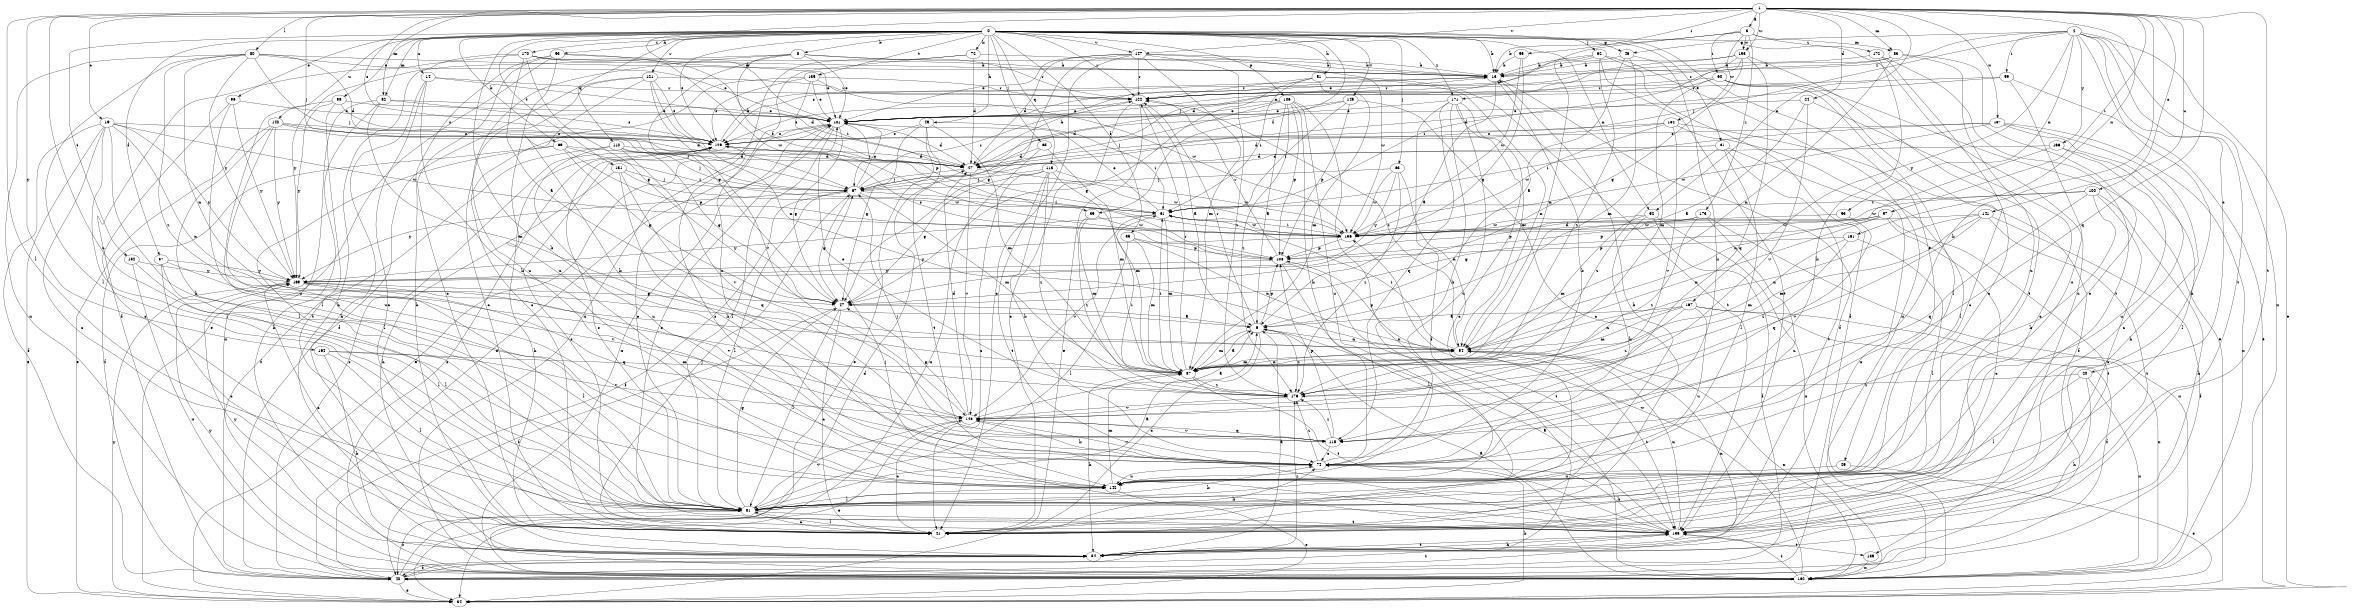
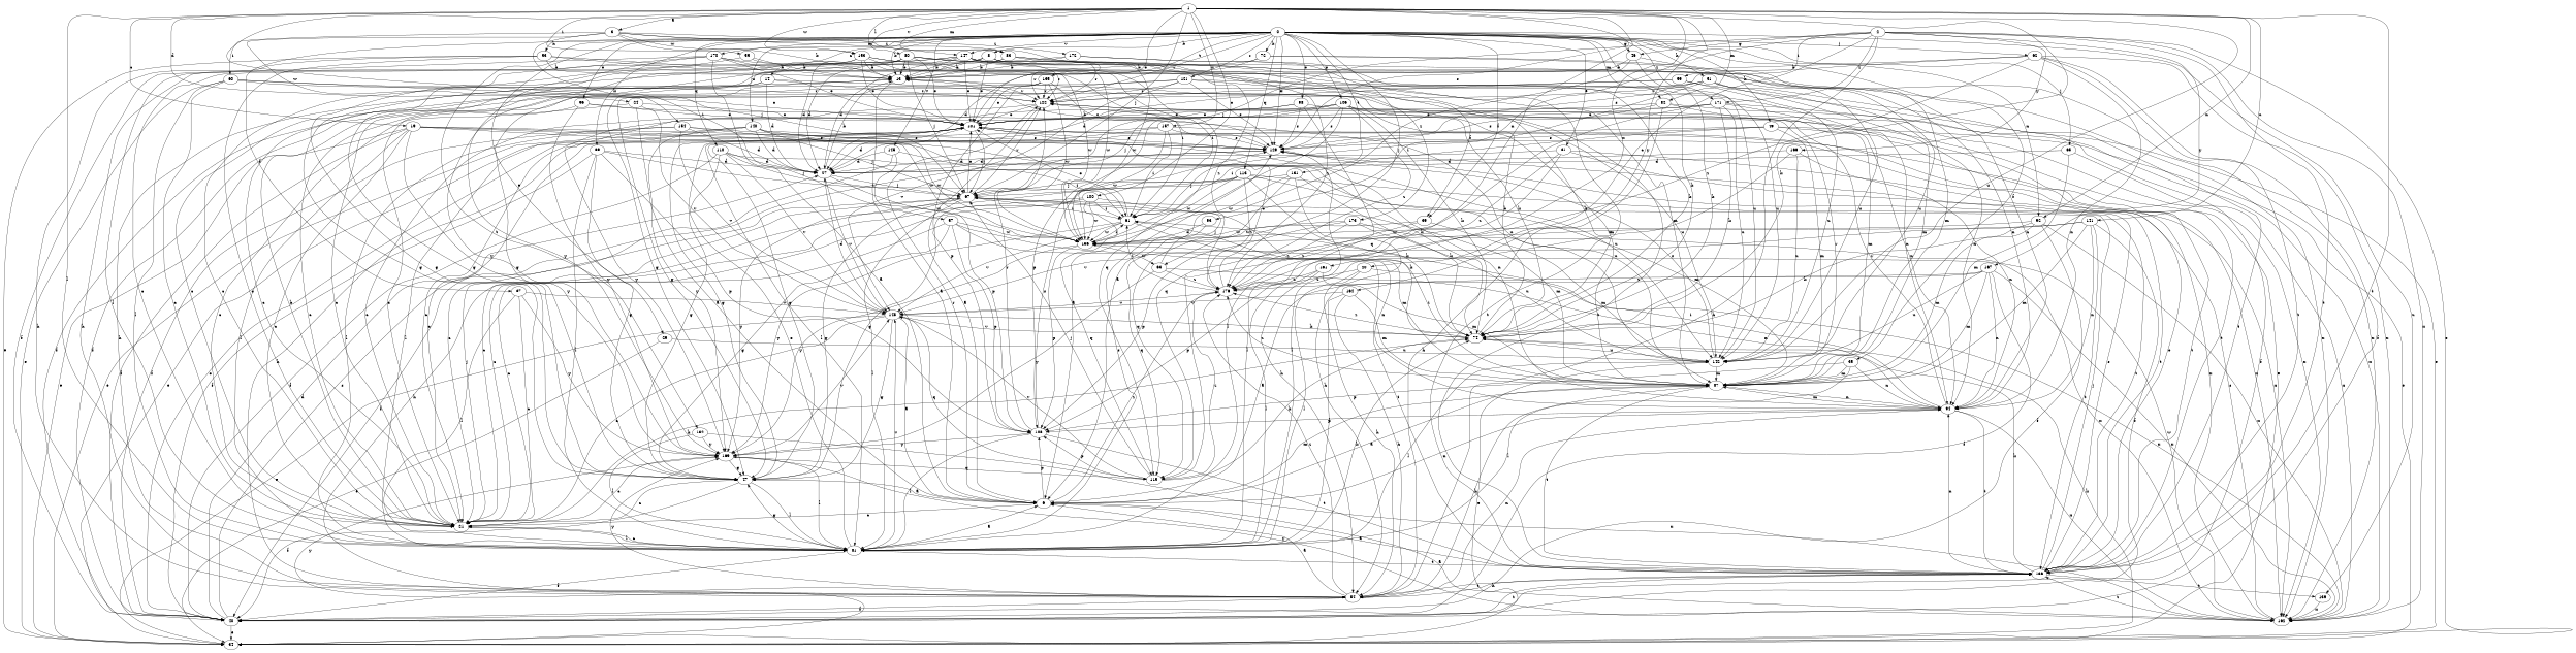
  strict digraph {
    0
    8
    13
    14
    29
    31
    35
    37
    39
    46
    49
    51
    53
    62
    63
    65
    69
    72
    74
    82
    92
    96
    98
    106
    110
    113
    121
    122
    129
    131
    132
    135
    139
    140
    145
    147
    170
    171
    101
    142
    54
    47
    6
    40
    21
    27
    34
    81
    136
    162
    176
    87
    94
    108
    169
    148
    156
    61
    67
    115
    1
    3
    19
    24
    55
    57
    80
    83
    100
    141
    153
    157
    161
    164
    60
    154
    172
    173
    2
    20
    59
    93
    166
    167
    0 -> 8 [label=b]
    0 -> 13 [label=b]
    0 -> 14 [label=c]
    0 -> 29 [label=e]
    0 -> 31 [label=e]
    0 -> 35 [label=f]
    0 -> 37 [label=f]
    0 -> 39 [label=f]
    0 -> 46 [label=g]
    0 -> 49 [label=h]
    0 -> 51 [label=h]
    0 -> 53 [label=h]
    0 -> 62 [label=j]
    0 -> 63 [label=j]
    0 -> 65 [label=j]
    0 -> 69 [label=k]
    0 -> 72 [label=k]
    0 -> 74 [label=k]
    0 -> 82 [label=m]
    0 -> 92 [label=n]
    0 -> 96 [label=o]
    0 -> 98 [label=o]
    0 -> 106 [label=p]
    0 -> 110 [label=q]
    0 -> 113 [label=q]
    0 -> 121 [label=r]
    0 -> 122 [label=r]
    0 -> 129 [label=s]
    0 -> 131 [label=t]
    0 -> 132 [label=t]
    0 -> 135 [label=t]
    0 -> 139 [label=u]
    0 -> 140 [label=u]
    0 -> 145 [label=v]
    0 -> 147 [label=v]
    0 -> 170 [label=z]
    0 -> 171 [label=z]
    8 -> 13 [label=b]
    8 -> 39 [label=f]
    8 -> 122 [label=r]
    8 -> 101 [label=o]
    8 -> 142 [label=u]
    8 -> 54 [label=h]
    8 -> 47 [label=g]
    13 -> 122 [label=r]
    13 -> 6 [label=a]
    13 -> 40 [label=f]
    14 -> 74 [label=k]
    14 -> 122 [label=r]
    14 -> 54 [label=h]
    14 -> 21 [label=c]
    14 -> 27 [label=d]
    29 -> 142 [label=u]
    29 -> 34 [label=e]
    31 -> 27 [label=d]
    31 -> 81 [label=l]
    31 -> 136 [label=t]
    31 -> 162 [label=x]
    31 -> 176 [label=z]
    35 -> 81 [label=l]
    35 -> 87 [label=m]
    35 -> 94 [label=n]
    35 -> 108 [label=p]
    37 -> 21 [label=c]
    37 -> 81 [label=l]
    37 -> 169 [label=y]
    37 -> 148 [label=v]
    39 -> 176 [label=z]
    39 -> 87 [label=m]
    39 -> 156 [label=w]
    46 -> 13 [label=b]
    46 -> 74 [label=k]
    46 -> 6 [label=a]
    46 -> 87 [label=m]
    49 -> 129 [label=s]
    49 -> 47 [label=g]
    49 -> 34 [label=e]
    49 -> 136 [label=t]
    49 -> 87 [label=m]
    49 -> 61 [label=i]
    51 -> 122 [label=r]
    51 -> 47 [label=g]
    51 -> 136 [label=t]
    51 -> 87 [label=m]
    51 -> 94 [label=n]
    51 -> 61 [label=i]
    53 -> 13 [label=b]
    53 -> 142 [label=u]
    53 -> 54 [label=h]
    53 -> 21 [label=c]
    53 -> 34 [label=e]
    53 -> 61 [label=i]
    62 -> 13 [label=b]
    62 -> 129 [label=s]
    62 -> 40 [label=f]
    62 -> 136 [label=t]
    62 -> 162 [label=x]
    62 -> 176 [label=z]
    62 -> 94 [label=n]
    63 -> 176 [label=z]
    63 -> 94 [label=n]
    63 -> 169 [label=y]
-   63 -> 156 [label=w]
+   156 -> 63 [label=w]
    63 -> 67 [label=j]
    65 -> 27 [label=d]
    65 -> 162 [label=x]
    65 -> 87 [label=m]
    69 -> 47 [label=g]
    69 -> 40 [label=f]
    69 -> 27 [label=d]
    69 -> 81 [label=l]
    69 -> 108 [label=p]
    69 -> 61 [label=i]
    72 -> 13 [label=b]
    72 -> 142 [label=u]
    72 -> 27 [label=d]
    72 -> 162 [label=x]
    74 -> 13 [label=b]
    74 -> 142 [label=u]
    74 -> 176 [label=z]
    74 -> 148 [label=v]
    82 -> 129 [label=s]
    82 -> 101 [label=o]
    82 -> 54 [label=h]
    82 -> 162 [label=x]
    82 -> 87 [label=m]
    92 -> 74 [label=k]
    92 -> 40 [label=f]
    92 -> 162 [label=x]
    92 -> 87 [label=m]
    92 -> 156 [label=w]
    96 -> 101 [label=o]
    96 -> 142 [label=u]
    96 -> 21 [label=c]
    96 -> 169 [label=y]
    98 -> 129 [label=s]
    98 -> 101 [label=o]
    98 -> 81 [label=l]
    98 -> 136 [label=t]
    98 -> 169 [label=y]
    106 -> 74 [label=k]
    106 -> 129 [label=s]
    106 -> 101 [label=o]
    106 -> 142 [label=u]
    106 -> 6 [label=a]
    106 -> 162 [label=x]
    106 -> 176 [label=z]
    106 -> 108 [label=p]
    106 -> 67 [label=j]
    110 -> 142 [label=u]
    110 -> 47 [label=g]
    110 -> 40 [label=f]
    110 -> 27 [label=d]
    110 -> 148 [label=v]
    110 -> 67 [label=j]
    113 -> 74 [label=k]
    113 -> 47 [label=g]
    113 -> 21 [label=c]
    113 -> 136 [label=t]
    113 -> 176 [label=z]
    113 -> 87 [label=m]
    113 -> 156 [label=w]
    113 -> 67 [label=j]
    121 -> 74 [label=k]
    121 -> 122 [label=r]
    121 -> 129 [label=s]
    121 -> 40 [label=f]
    121 -> 21 [label=c]
    121 -> 94 [label=n]
    121 -> 148 [label=v]
    122 -> 101 [label=o]
    122 -> 6 [label=a]
    122 -> 21 [label=c]
    122 -> 34 [label=e]
    129 -> 13 [label=b]
    129 -> 54 [label=h]
    129 -> 27 [label=d]
    131 -> 74 [label=k]
    131 -> 54 [label=h]
    131 -> 156 [label=w]
    131 -> 67 [label=j]
    131 -> 115 [label=q]
    132 -> 81 [label=l]
    132 -> 162 [label=x]
    132 -> 169 [label=y]
    135 -> 122 [label=r]
    135 -> 129 [label=s]
    135 -> 101 [label=o]
    135 -> 21 [label=c]
    135 -> 108 [label=p]
    135 -> 156 [label=w]
    139 -> 162 [label=x]
    140 -> 129 [label=s]
    140 -> 142 [label=u]
    140 -> 27 [label=d]
    140 -> 34 [label=e]
    140 -> 81 [label=l]
    140 -> 169 [label=y]
    140 -> 67 [label=j]
-   145 -> 101 [label=o]
    145 -> 21 [label=c]
    145 -> 27 [label=d]
    145 -> 108 [label=p]
    145 -> 61 [label=i]
    147 -> 13 [label=b]
    147 -> 122 [label=r]
    147 -> 101 [label=o]
    147 -> 47 [label=g]
    147 -> 21 [label=c]
    147 -> 27 [label=d]
    147 -> 176 [label=z]
    147 -> 87 [label=m]
    147 -> 156 [label=w]
    170 -> 13 [label=b]
    170 -> 101 [label=o]
    170 -> 47 [label=g]
    170 -> 6 [label=a]
    170 -> 40 [label=f]
    170 -> 169 [label=y]
    170 -> 156 [label=w]
    171 -> 74 [label=k]
    171 -> 101 [label=o]
    171 -> 142 [label=u]
    171 -> 40 [label=f]
    171 -> 21 [label=c]
    171 -> 94 [label=n]
    171 -> 115 [label=q]
    101 -> 129 [label=s]
    101 -> 47 [label=g]
    101 -> 27 [label=d]
    101 -> 34 [label=e]
    101 -> 81 [label=l]
    101 -> 162 [label=x]
    101 -> 67 [label=j]
    142 -> 129 [label=s]
    142 -> 34 [label=e]
    142 -> 81 [label=l]
    142 -> 87 [label=m]
    54 -> 6 [label=a]
    54 -> 40 [label=f]
    54 -> 136 [label=t]
    54 -> 176 [label=z]
    54 -> 94 [label=n]
    54 -> 169 [label=y]
    47 -> 6 [label=a]
    47 -> 40 [label=f]
    47 -> 21 [label=c]
    47 -> 81 [label=l]
    6 -> 122 [label=r]
    6 -> 21 [label=c]
    6 -> 176 [label=z]
    6 -> 87 [label=m]
    6 -> 94 [label=n]
    6 -> 108 [label=p]
    40 -> 129 [label=s]
    40 -> 101 [label=o]
    40 -> 27 [label=d]
    40 -> 34 [label=e]
    40 -> 136 [label=t]
    21 -> 13 [label=b]
    21 -> 74 [label=k]
    21 -> 81 [label=l]
    21 -> 67 [label=j]
    27 -> 13 [label=b]
    27 -> 148 [label=v]
    27 -> 156 [label=w]
    27 -> 67 [label=j]
    34 -> 74 [label=k]
    34 -> 169 [label=y]
    81 -> 74 [label=k]
    81 -> 129 [label=s]
    81 -> 101 [label=o]
    81 -> 47 [label=g]
    81 -> 6 [label=a]
    81 -> 40 [label=f]
    81 -> 21 [label=c]
    81 -> 136 [label=t]
    81 -> 148 [label=v]
    136 -> 74 [label=k]
    136 -> 129 [label=s]
    136 -> 139 [label=t]
    136 -> 101 [label=o]
    136 -> 54 [label=h]
    136 -> 6 [label=a]
    136 -> 94 [label=n]
    136 -> 67 [label=j]
    162 -> 129 [label=s]
    162 -> 6 [label=a]
    162 -> 136 [label=t]
    162 -> 169 [label=y]
    162 -> 156 [label=w]
    176 -> 101 [label=o]
    176 -> 148 [label=v]
    176 -> 61 [label=i]
    87 -> 122 [label=r]
    87 -> 54 [label=h]
    87 -> 6 [label=a]
    87 -> 136 [label=t]
    87 -> 176 [label=z]
    87 -> 94 [label=n]
    87 -> 61 [label=i]
    94 -> 122 [label=r]
    94 -> 136 [label=t]
    94 -> 162 [label=x]
    94 -> 87 [label=m]
    94 -> 108 [label=p]
    94 -> 61 [label=i]
    108 -> 122 [label=r]
    108 -> 129 [label=s]
    108 -> 81 [label=l]
    108 -> 136 [label=t]
    108 -> 169 [label=y]
    169 -> 47 [label=g]
    169 -> 21 [label=c]
    169 -> 81 [label=l]
    169 -> 148 [label=v]
    169 -> 115 [label=q]
    148 -> 74 [label=k]
    148 -> 47 [label=g]
    148 -> 6 [label=a]
    148 -> 21 [label=c]
    148 -> 27 [label=d]
    148 -> 34 [label=e]
    148 -> 115 [label=q]
    156 -> 108 [label=p]
    156 -> 169 [label=y]
    156 -> 61 [label=i]
    61 -> 101 [label=o]
    61 -> 87 [label=m]
    61 -> 169 [label=y]
    61 -> 148 [label=v]
    61 -> 156 [label=w]
    67 -> 122 [label=r]
    67 -> 101 [label=o]
    67 -> 47 [label=g]
    67 -> 40 [label=f]
    67 -> 81 [label=l]
    67 -> 87 [label=m]
    67 -> 169 [label=y]
    67 -> 61 [label=i]
-   115 -> 74 [label=c]
+   115 -> 74 [label=k]
    115 -> 176 [label=z]
    115 -> 108 [label=p]
    115 -> 148 [label=v]
    115 -> 67 [label=j]
    1 -> 74 [label=k]
    1 -> 82 [label=m]
    1 -> 92 [label=n]
    1 -> 129 [label=s]
    1 -> 147 [label=v]
    1 -> 101 [label=o]
    1 -> 142 [label=u]
    1 -> 81 [label=l]
    1 -> 136 [label=t]
    1 -> 67 [label=j]
    1 -> 115 [label=q]
    1 -> 3 [label=a]
    1 -> 19 [label=c]
    1 -> 24 [label=d]
    1 -> 55 [label=i]
    1 -> 57 [label=i]
    1 -> 80 [label=l]
    1 -> 83 [label=m]
    1 -> 100 [label=o]
    1 -> 141 [label=u]
    1 -> 153 [label=w]
    1 -> 157 [label=x]
    1 -> 161 [label=x]
    1 -> 164 [label=y]
    3 -> 13 [label=b]
    3 -> 67 [label=j]
    3 -> 83 [label=m]
    3 -> 153 [label=w]
    3 -> 60 [label=i]
    3 -> 154 [label=w]
    3 -> 172 [label=z]
    3 -> 173 [label=z]
    19 -> 74 [label=k]
    19 -> 129 [label=s]
    19 -> 40 [label=f]
    19 -> 21 [label=c]
    19 -> 34 [label=e]
    19 -> 81 [label=l]
    19 -> 94 [label=n]
    19 -> 169 [label=y]
    19 -> 156 [label=w]
    24 -> 101 [label=o]
    24 -> 6 [label=a]
    24 -> 21 [label=c]
    24 -> 148 [label=v]
    55 -> 13 [label=b]
    55 -> 47 [label=g]
    55 -> 156 [label=w]
    57 -> 47 [label=g]
    57 -> 21 [label=c]
    57 -> 136 [label=t]
    57 -> 94 [label=n]
    57 -> 108 [label=p]
    57 -> 156 [label=w]
    80 -> 13 [label=b]
    80 -> 101 [label=o]
    80 -> 27 [label=d]
    80 -> 81 [label=l]
    80 -> 162 [label=x]
    80 -> 176 [label=z]
    80 -> 94 [label=n]
    80 -> 169 [label=y]
    80 -> 67 [label=j]
    83 -> 13 [label=b]
    83 -> 122 [label=r]
    83 -> 142 [label=u]
    83 -> 21 [label=c]
    83 -> 94 [label=n]
    100 -> 74 [label=k]
    100 -> 54 [label=h]
    100 -> 21 [label=c]
    100 -> 156 [label=w]
    100 -> 61 [label=i]
    100 -> 115 [label=q]
    141 -> 40 [label=f]
    141 -> 136 [label=t]
    141 -> 87 [label=m]
    141 -> 94 [label=n]
    141 -> 148 [label=v]
    141 -> 156 [label=w]
    153 -> 13 [label=b]
    153 -> 101 [label=o]
    153 -> 47 [label=g]
    153 -> 27 [label=d]
    153 -> 136 [label=t]
    153 -> 61 [label=i]
    153 -> 115 [label=q]
    157 -> 129 [label=s]
    157 -> 54 [label=h]
    157 -> 21 [label=c]
    157 -> 162 [label=x]
    157 -> 156 [label=w]
    157 -> 61 [label=i]
    161 -> 81 [label=l]
    161 -> 176 [label=z]
    161 -> 87 [label=m]
    161 -> 108 [label=p]
    164 -> 54 [label=h]
    164 -> 81 [label=l]
    164 -> 87 [label=m]
    164 -> 148 [label=v]
    60 -> 122 [label=r]
    60 -> 101 [label=o]
    60 -> 21 [label=c]
    60 -> 34 [label=e]
    60 -> 81 [label=l]
    60 -> 87 [label=m]
    154 -> 129 [label=s]
    154 -> 40 [label=f]
    154 -> 27 [label=d]
    154 -> 81 [label=l]
    154 -> 148 [label=v]
    154 -> 156 [label=w]
    172 -> 13 [label=b]
    172 -> 74 [label=k]
    172 -> 21 [label=c]
    172 -> 136 [label=t]
    173 -> 142 [label=u]
    173 -> 162 [label=x]
    173 -> 176 [label=z]
    173 -> 108 [label=p]
    173 -> 156 [label=w]
    2 -> 46 [label=g]
    2 -> 171 [label=z]
    2 -> 54 [label=h]
    2 -> 34 [label=e]
    2 -> 136 [label=t]
    2 -> 162 [label=x]
    2 -> 67 [label=j]
    2 -> 20 [label=c]
    2 -> 59 [label=i]
    2 -> 93 [label=n]
    2 -> 166 [label=y]
    2 -> 167 [label=y]
    20 -> 54 [label=h]
    20 -> 81 [label=l]
    20 -> 162 [label=x]
    20 -> 176 [label=z]
    59 -> 122 [label=r]
    59 -> 142 [label=u]
    59 -> 27 [label=d]
    59 -> 34 [label=e]
    93 -> 156 [label=d]
    93 -> 115 [label=q]
    166 -> 142 [label=u]
    166 -> 27 [label=d]
    166 -> 81 [label=l]
    166 -> 94 [label=n]
    167 -> 142 [label=u]
    167 -> 6 [label=a]
    167 -> 40 [label=f]
    167 -> 162 [label=x]
    167 -> 176 [label=z]
    167 -> 87 [label=m]
    167 -> 94 [label=n]
  }
